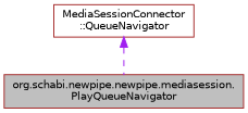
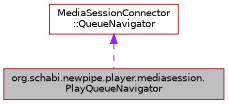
  digraph {
    node [color=brown fontname=Helvetica fontsize=10 shape=record style=filled]
-   n1 [fillcolor=grey75 fontcolor=black height=0.2 label="org.schabi.newpipe.newpipe.mediasession.\lPlayQueueNavigator" width=0.4]
+   n1 [fillcolor=grey75 fontcolor=black height=0.2 label="org.schabi.newpipe.player.mediasession.\lPlayQueueNavigator" width=0.4]
    n2 [fillcolor=white height=0.2 label="MediaSessionConnector\l::QueueNavigator" width=0.4]
    n2 -> n1 [color=purple dir=back fontname=Helvetica fontsize=10 labelfontname=Helvetica labelfontsize=10 style=dashed]
  }
